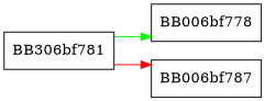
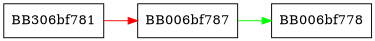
  digraph {
    rankdir=LR
    splines=ortho
    node [shape=box]
    n1 [label=BB306bf781]
    BB006bf778
    BB006bf787
-   n1 -> BB006bf778 [color=green]
+   BB006bf787 -> BB006bf778 [color=green]
    n1 -> BB006bf787 [color=red]
  }
